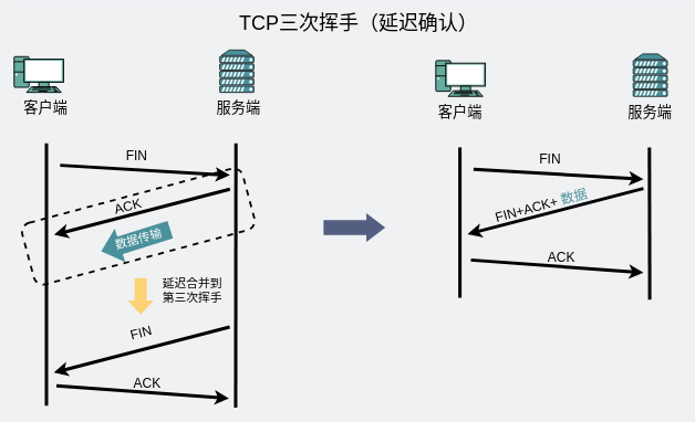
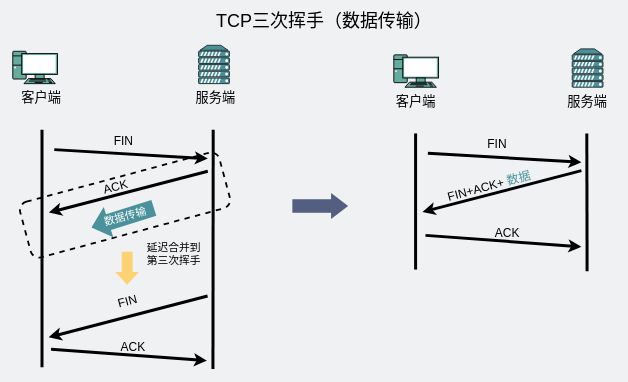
  <mxCell id="0" />
  <mxCell id="1" parent="0" />
  <mxCell id="2" value="" style="rounded=1;whiteSpace=wrap;html=1;rotation=-15;fillColor=none;dashed=1;strokeWidth=3;" parent="1" vertex="1"><mxGeometry x="35.45" y="293.43" width="343.97" height="95.88" as="geometry" /></mxCell>
  <mxCell id="3" value="" style="shape=flexArrow;endArrow=classic;html=1;fontColor=#FFFFFF;gradientColor=none;endWidth=24.382;endSize=9.583;width=27.5;strokeColor=none;fillColor=#4A919B;" parent="1" edge="1"><mxGeometry width="50" height="50" relative="1" as="geometry"><mxPoint x="255.87" y="346" as="sourcePoint" /><mxPoint x="150.91" y="379" as="targetPoint" /></mxGeometry></mxCell>
  <mxCell id="4" value="" style="fontColor=#0066CC;verticalAlign=top;verticalLabelPosition=bottom;labelPosition=center;align=center;html=1;outlineConnect=0;gradientColor=none;gradientDirection=north;strokeWidth=2;shape=mxgraph.networks.pc;fillColor=#67AB9F;fontSize=30;" parent="1" vertex="1"><mxGeometry x="20.18" y="85" width="74.65" height="54" as="geometry" /></mxCell>
  <mxCell id="5" value="客户端" style="text;html=1;strokeColor=none;fillColor=none;align=center;verticalAlign=middle;whiteSpace=wrap;rounded=0;fontSize=22;" parent="1" vertex="1"><mxGeometry x="20.18" y="153" width="96" height="20" as="geometry" /></mxCell>
  <mxCell id="6" value="" style="fontColor=#0066CC;verticalAlign=top;verticalLabelPosition=bottom;labelPosition=center;align=center;html=1;outlineConnect=0;gradientColor=none;gradientDirection=north;strokeWidth=2;shape=mxgraph.networks.server;fillColor=#4A919B;" parent="1" vertex="1"><mxGeometry x="330" y="75" width="51.5" height="64" as="geometry" /></mxCell>
  <mxCell id="7" value="服务端" style="text;html=1;strokeColor=none;fillColor=none;align=center;verticalAlign=middle;whiteSpace=wrap;rounded=0;fontSize=22;" parent="1" vertex="1"><mxGeometry x="269" y="153" width="179" height="20" as="geometry" /></mxCell>
- <mxCell id="8" value="&lt;font style=&quot;font-size: 30px&quot;&gt;TCP三次挥手（延迟确认）&lt;/font&gt;" style="text;html=1;strokeColor=none;fillColor=none;align=center;verticalAlign=middle;whiteSpace=wrap;rounded=0;" parent="1" vertex="1"><mxGeometry x="342" y="20" width="395" height="28" as="geometry" /></mxCell>
+ <mxCell id="8" value="&lt;font style=&quot;font-size: 30px&quot;&gt;TCP三次挥手（数据传输）&lt;/font&gt;" style="text;html=1;strokeColor=none;fillColor=none;align=center;verticalAlign=middle;whiteSpace=wrap;rounded=0;" parent="1" vertex="1"><mxGeometry x="342" y="20" width="395" height="28" as="geometry" /></mxCell>
  <mxCell id="9" value="" style="endArrow=none;html=1;strokeWidth=5;" parent="1" edge="1"><mxGeometry width="50" height="50" relative="1" as="geometry"><mxPoint x="69" y="612" as="sourcePoint" /><mxPoint x="68.91" y="216" as="targetPoint" /></mxGeometry></mxCell>
  <mxCell id="10" value="" style="endArrow=classic;html=1;strokeWidth=5;fontSize=20;" parent="1" edge="1"><mxGeometry width="50" height="50" relative="1" as="geometry"><mxPoint x="89.41" y="249" as="sourcePoint" /><mxPoint x="345.41" y="264" as="targetPoint" /></mxGeometry></mxCell>
  <mxCell id="11" value="FIN" style="text;html=1;strokeColor=none;fillColor=none;align=center;verticalAlign=middle;whiteSpace=wrap;rounded=0;fontSize=20;" parent="1" vertex="1"><mxGeometry x="159.41" y="222" width="92" height="21" as="geometry" /></mxCell>
  <mxCell id="12" value="" style="endArrow=none;html=1;strokeWidth=5;startArrow=classic;startFill=1;endFill=0;" parent="1" edge="1"><mxGeometry width="50" height="50" relative="1" as="geometry"><mxPoint x="80.41" y="354" as="sourcePoint" /><mxPoint x="345.41" y="285" as="targetPoint" /></mxGeometry></mxCell>
  <mxCell id="13" value="" style="endArrow=classic;html=1;strokeWidth=5;" parent="1" edge="1"><mxGeometry width="50" height="50" relative="1" as="geometry"><mxPoint x="84" y="582" as="sourcePoint" /><mxPoint x="344" y="601" as="targetPoint" /></mxGeometry></mxCell>
  <mxCell id="14" value="ACK" style="text;html=1;strokeColor=none;fillColor=none;align=center;verticalAlign=middle;whiteSpace=wrap;rounded=0;fontSize=20;rotation=-15;" parent="1" vertex="1"><mxGeometry x="57" y="293.92" width="269" height="32" as="geometry" /></mxCell>
  <mxCell id="15" value="" style="endArrow=none;html=1;strokeWidth=5;" parent="1" edge="1"><mxGeometry width="50" height="50" relative="1" as="geometry"><mxPoint x="354" y="615" as="sourcePoint" /><mxPoint x="354.41" y="216" as="targetPoint" /></mxGeometry></mxCell>
  <mxCell id="16" value="" style="endArrow=none;html=1;strokeWidth=5;startArrow=classic;startFill=1;endFill=0;" parent="1" edge="1"><mxGeometry width="50" height="50" relative="1" as="geometry"><mxPoint x="80" y="562" as="sourcePoint" /><mxPoint x="345" y="493" as="targetPoint" /></mxGeometry></mxCell>
  <mxCell id="17" value="ACK" style="text;html=1;strokeColor=none;fillColor=none;align=center;verticalAlign=middle;whiteSpace=wrap;rounded=0;dashed=1;fontSize=20;rotation=0;" parent="1" vertex="1"><mxGeometry x="155" y="567" width="132" height="20" as="geometry" /></mxCell>
  <mxCell id="18" value="FIN" style="text;html=1;strokeColor=none;fillColor=none;align=center;verticalAlign=middle;whiteSpace=wrap;rounded=0;fontSize=20;rotation=-15;" parent="1" vertex="1"><mxGeometry x="77" y="485" width="269" height="32" as="geometry" /></mxCell>
  <mxCell id="19" value="&lt;font style=&quot;font-size: 18px&quot;&gt;数据传输&lt;/font&gt;" style="text;html=1;strokeColor=none;fillColor=none;align=center;verticalAlign=middle;whiteSpace=wrap;rounded=0;fontColor=#FFFFFF;rotation=-15;" parent="1" vertex="1"><mxGeometry x="156.52" y="351.02" width="102" height="20" as="geometry" /></mxCell>
  <mxCell id="20" value="" style="fontColor=#0066CC;verticalAlign=top;verticalLabelPosition=bottom;labelPosition=center;align=center;html=1;outlineConnect=0;gradientColor=none;gradientDirection=north;strokeWidth=2;shape=mxgraph.networks.pc;fillColor=#67AB9F;fontSize=30;" parent="1" vertex="1"><mxGeometry x="655.59" y="91" width="74.65" height="54" as="geometry" /></mxCell>
  <mxCell id="21" value="客户端" style="text;html=1;strokeColor=none;fillColor=none;align=center;verticalAlign=middle;whiteSpace=wrap;rounded=0;fontSize=22;" parent="1" vertex="1"><mxGeometry x="603.41" y="159" width="179" height="20" as="geometry" /></mxCell>
  <mxCell id="22" value="" style="fontColor=#0066CC;verticalAlign=top;verticalLabelPosition=bottom;labelPosition=center;align=center;html=1;outlineConnect=0;gradientColor=none;gradientDirection=north;strokeWidth=2;shape=mxgraph.networks.server;fillColor=#4A919B;" parent="1" vertex="1"><mxGeometry x="953" y="81" width="51.5" height="64" as="geometry" /></mxCell>
  <mxCell id="23" value="服务端" style="text;html=1;strokeColor=none;fillColor=none;align=center;verticalAlign=middle;whiteSpace=wrap;rounded=0;fontSize=22;" parent="1" vertex="1"><mxGeometry x="934.37" y="159" width="88.75" height="20" as="geometry" /></mxCell>
  <mxCell id="24" value="" style="endArrow=none;html=1;strokeWidth=5;" parent="1" edge="1"><mxGeometry width="50" height="50" relative="1" as="geometry"><mxPoint x="691.91" y="449" as="sourcePoint" /><mxPoint x="691.91" y="222" as="targetPoint" /></mxGeometry></mxCell>
  <mxCell id="25" value="" style="endArrow=classic;html=1;strokeWidth=5;fontSize=20;" parent="1" edge="1"><mxGeometry width="50" height="50" relative="1" as="geometry"><mxPoint x="712.41" y="255" as="sourcePoint" /><mxPoint x="968.41" y="270" as="targetPoint" /></mxGeometry></mxCell>
  <mxCell id="26" value="FIN" style="text;html=1;strokeColor=none;fillColor=none;align=center;verticalAlign=middle;whiteSpace=wrap;rounded=0;fontSize=20;" parent="1" vertex="1"><mxGeometry x="782.41" y="228" width="92" height="21" as="geometry" /></mxCell>
  <mxCell id="27" value="" style="endArrow=none;html=1;strokeWidth=5;startArrow=classic;startFill=1;endFill=0;" parent="1" edge="1"><mxGeometry width="50" height="50" relative="1" as="geometry"><mxPoint x="703.41" y="353" as="sourcePoint" /><mxPoint x="968.41" y="284" as="targetPoint" /></mxGeometry></mxCell>
  <mxCell id="28" value="" style="endArrow=classic;html=1;strokeWidth=5;" parent="1" edge="1"><mxGeometry width="50" height="50" relative="1" as="geometry"><mxPoint x="708.41" y="392" as="sourcePoint" /><mxPoint x="968.41" y="411" as="targetPoint" /></mxGeometry></mxCell>
  <mxCell id="29" value="FIN+ACK+ &lt;font color=&quot;#4a919b&quot;&gt;数据&lt;/font&gt;" style="text;html=1;strokeColor=none;fillColor=none;align=center;verticalAlign=middle;whiteSpace=wrap;rounded=0;fontSize=20;rotation=-15;" parent="1" vertex="1"><mxGeometry x="680" y="292.92" width="269" height="32" as="geometry" /></mxCell>
  <mxCell id="30" value="" style="endArrow=none;html=1;strokeWidth=5;" parent="1" edge="1"><mxGeometry width="50" height="50" relative="1" as="geometry"><mxPoint x="977.91" y="452" as="sourcePoint" /><mxPoint x="977.41" y="222" as="targetPoint" /></mxGeometry></mxCell>
  <mxCell id="31" value="ACK" style="text;html=1;strokeColor=none;fillColor=none;align=center;verticalAlign=middle;whiteSpace=wrap;rounded=0;dashed=1;fontSize=20;rotation=0;" parent="1" vertex="1"><mxGeometry x="779.41" y="377" width="132" height="20" as="geometry" /></mxCell>
  <mxCell id="32" value="" style="shape=flexArrow;endArrow=classic;html=1;strokeColor=none;width=22.286;endSize=9.143;fillColor=#535E80;" parent="1" edge="1"><mxGeometry width="50" height="50" relative="1" as="geometry"><mxPoint x="485.91" y="343" as="sourcePoint" /><mxPoint x="579.91" y="343" as="targetPoint" /></mxGeometry></mxCell>
  <mxCell id="33" value="" style="shape=flexArrow;endArrow=classic;html=1;strokeColor=none;fillColor=#FDD276;width=18.286;endSize=6.857;" edge="1" parent="1"><mxGeometry width="50" height="50" relative="1" as="geometry"><mxPoint x="210.91" y="419" as="sourcePoint" /><mxPoint x="210.91" y="475" as="targetPoint" /></mxGeometry></mxCell>
- <mxCell id="34" value="&lt;font style=&quot;font-size: 18px&quot;&gt;延迟合并到第三次挥手&lt;/font&gt;" style="text;html=1;strokeColor=none;fillColor=none;align=center;verticalAlign=middle;whiteSpace=wrap;rounded=0;" vertex="1" parent="1"><mxGeometry x="236" y="429" width="106" height="20" as="geometry" /></mxCell>
+ <mxCell id="34" value="&lt;font style=&quot;font-size: 18px&quot;&gt;延迟合并到第三次挥手&lt;/font&gt;" style="text;html=1;strokeColor=none;fillColor=none;align=center;verticalAlign=middle;whiteSpace=wrap;rounded=0;" vertex="1" parent="1"><mxGeometry x="236" y="414" width="106" height="20" as="geometry" /></mxCell>
